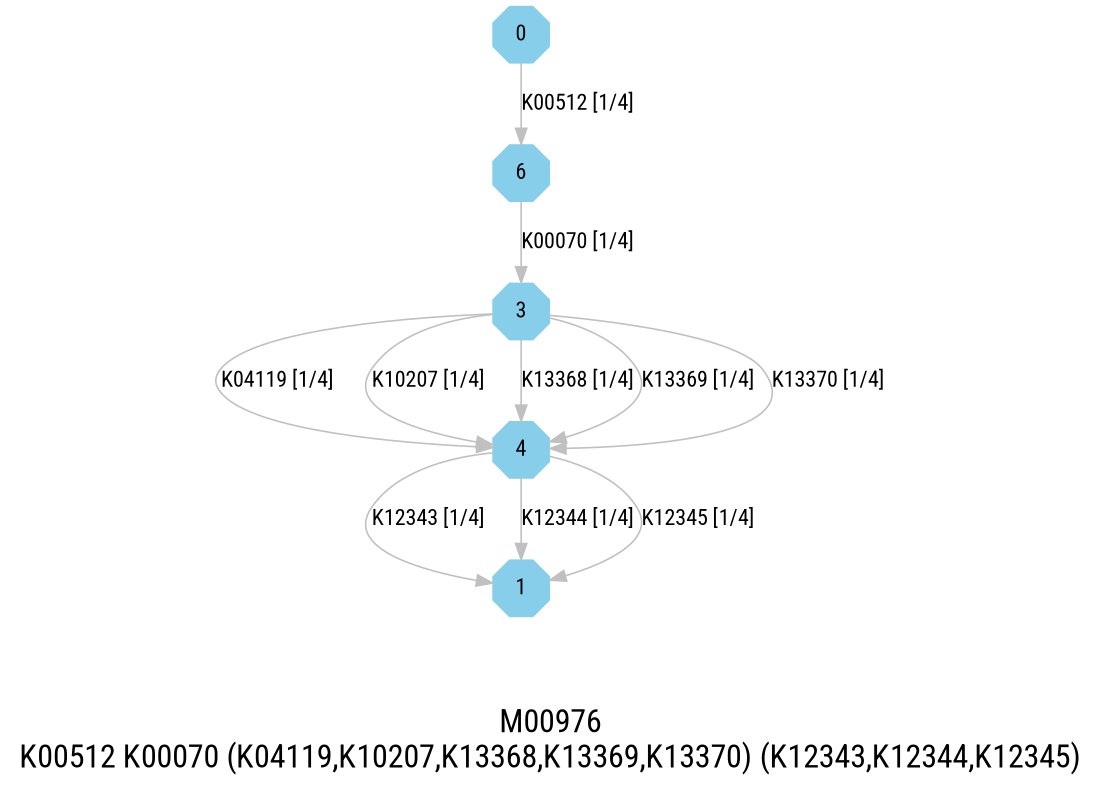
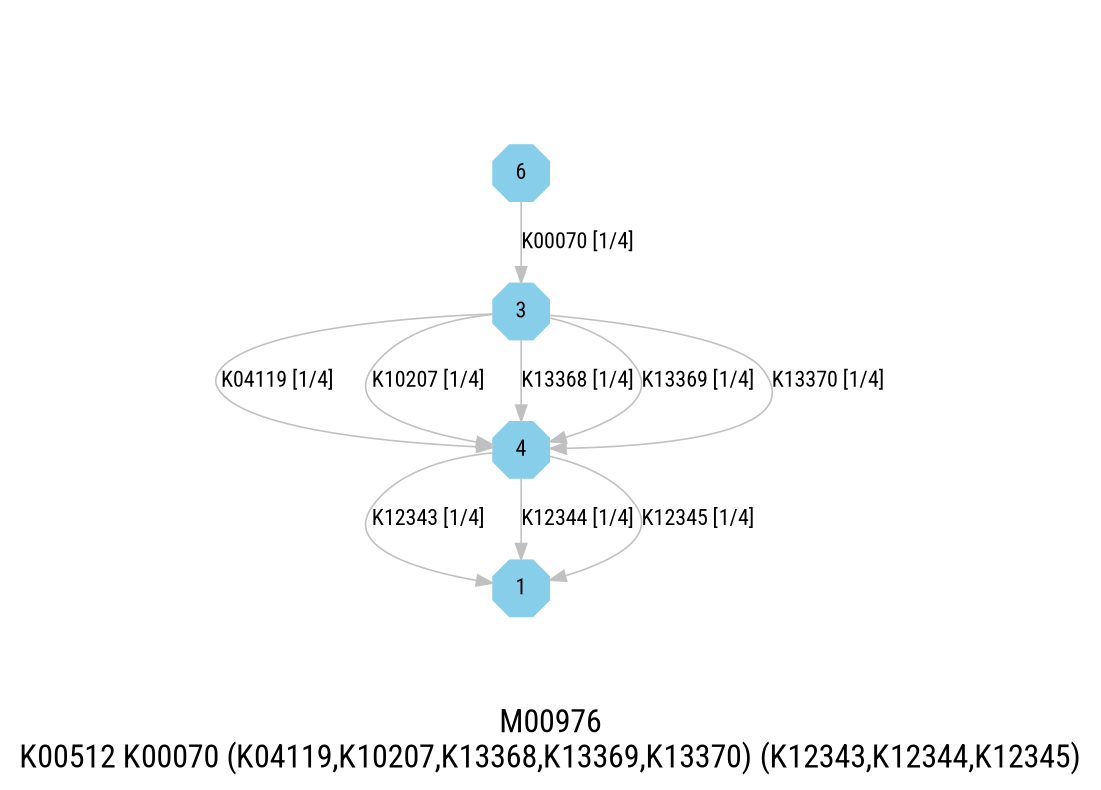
  digraph {
    fontname="Roboto Condensed"
    fontsize=20
    label="M00976\nK00512 K00070 (K04119,K10207,K13368,K13369,K13370) (K12343,K12344,K12345)"
    node [color=skyblue fontname="Roboto Condensed" shape=octagon style=filled]
    edge [color=grey fontname="Roboto Condensed"]
-   0 [height=.3 width=.3]
    1 [height=.3 width=.3]
    n3 [height=.3 label=6 width=.3]
    3 [height=.3 width=.3]
    4 [height=.3 width=.3]
    subgraph sub_1 {
-     0
      1
      n3
      3
      4
    }
-   0 -> n3 [label="K00512 [1/4]"]
    n3 -> 3 [label="K00070 [1/4]"]
    3 -> 4 [label="K04119 [1/4]"]
    3 -> 4 [label="K10207 [1/4]"]
    3 -> 4 [label="K13368 [1/4]"]
    3 -> 4 [label="K13369 [1/4]"]
    3 -> 4 [label="K13370 [1/4]"]
    4 -> 1 [label="K12343 [1/4]"]
    4 -> 1 [label="K12344 [1/4]"]
    4 -> 1 [label="K12345 [1/4]"]
  }
